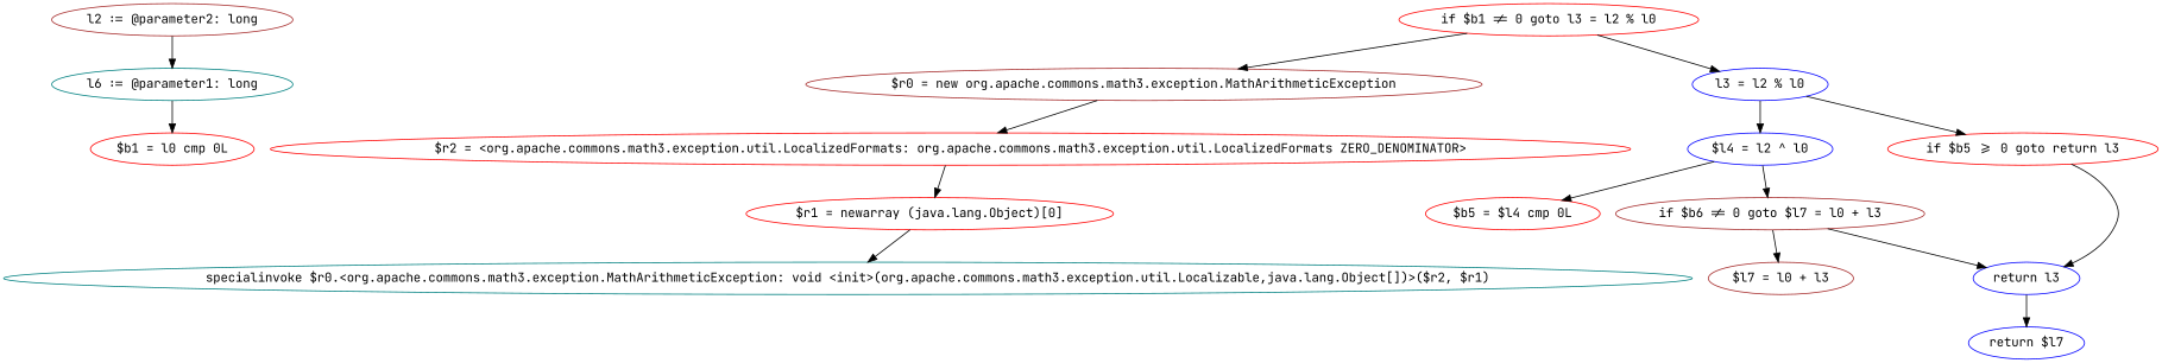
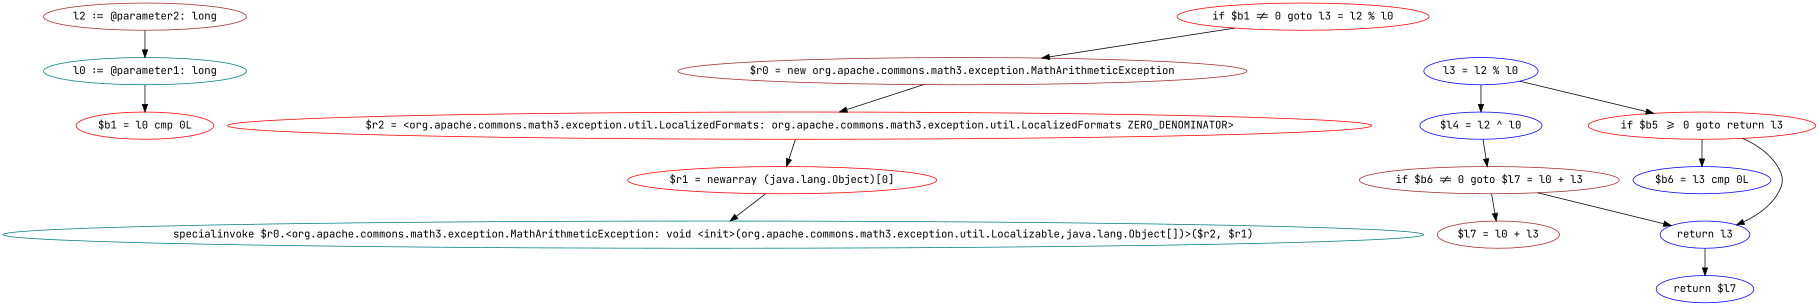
  digraph {
    fontname="JetBrains Mono"
    node [color=red fontname="JetBrains Mono"]
    edge [fontname="JetBrains Mono"]
    n1 [color=brown label="l2 := @parameter2: long"]
-   "l0 := @parameter1: long" [color=teal label="l6 := @parameter1: long"]
+   "l0 := @parameter1: long" [color=teal]
    "$b1 = l0 cmp 0L"
    "$r0 = new org.apache.commons.math3.exception.MathArithmeticException" [color=brown]
    "if $b1 != 0 goto l3 = l2 % l0"
    "l3 = l2 % l0" [color=blue]
    "$r2 = <org.apache.commons.math3.exception.util.LocalizedFormats: org.apache.commons.math3.exception.util.LocalizedFormats ZERO_DENOMINATOR>"
    "$l4 = l2 ^ l0" [color=blue]
    "if $b5 >= 0 goto return l3"
    "$r1 = newarray (java.lang.Object)[0]"
    "specialinvoke $r0.<org.apache.commons.math3.exception.MathArithmeticException: void <init>(org.apache.commons.math3.exception.util.Localizable,java.lang.Object[])>($r2, $r1)" [color=teal]
-   "$b5 = $l4 cmp 0L"
    "if $b6 != 0 goto $l7 = l0 + l3" [color=brown]
+   "$b6 = l3 cmp 0L" [color=blue]
    "return l3" [color=blue]
    "return $l7" [color=blue]
    "$l7 = l0 + l3" [color=brown]
    n1 -> "l0 := @parameter1: long"
    "l0 := @parameter1: long" -> "$b1 = l0 cmp 0L"
    "$r0 = new org.apache.commons.math3.exception.MathArithmeticException" -> "$r2 = <org.apache.commons.math3.exception.util.LocalizedFormats: org.apache.commons.math3.exception.util.LocalizedFormats ZERO_DENOMINATOR>"
    "if $b1 != 0 goto l3 = l2 % l0" -> "$r0 = new org.apache.commons.math3.exception.MathArithmeticException"
-   "if $b1 != 0 goto l3 = l2 % l0" -> "l3 = l2 % l0"
    "l3 = l2 % l0" -> "$l4 = l2 ^ l0"
    "l3 = l2 % l0" -> "if $b5 >= 0 goto return l3"
    "$r2 = <org.apache.commons.math3.exception.util.LocalizedFormats: org.apache.commons.math3.exception.util.LocalizedFormats ZERO_DENOMINATOR>" -> "$r1 = newarray (java.lang.Object)[0]"
-   "$l4 = l2 ^ l0" -> "$b5 = $l4 cmp 0L"
    "$l4 = l2 ^ l0" -> "if $b6 != 0 goto $l7 = l0 + l3"
+   "if $b5 >= 0 goto return l3" -> "$b6 = l3 cmp 0L"
    "if $b5 >= 0 goto return l3" -> "return l3"
    "$r1 = newarray (java.lang.Object)[0]" -> "specialinvoke $r0.<org.apache.commons.math3.exception.MathArithmeticException: void <init>(org.apache.commons.math3.exception.util.Localizable,java.lang.Object[])>($r2, $r1)"
    "if $b6 != 0 goto $l7 = l0 + l3" -> "return l3"
    "if $b6 != 0 goto $l7 = l0 + l3" -> "$l7 = l0 + l3"
    "return l3" -> "return $l7"
  }
